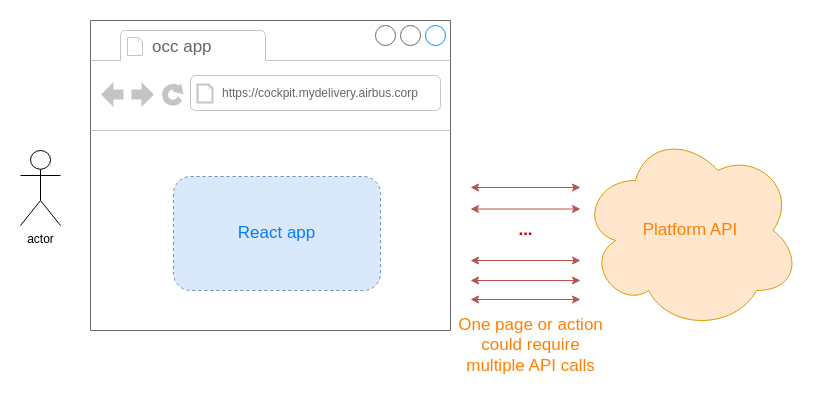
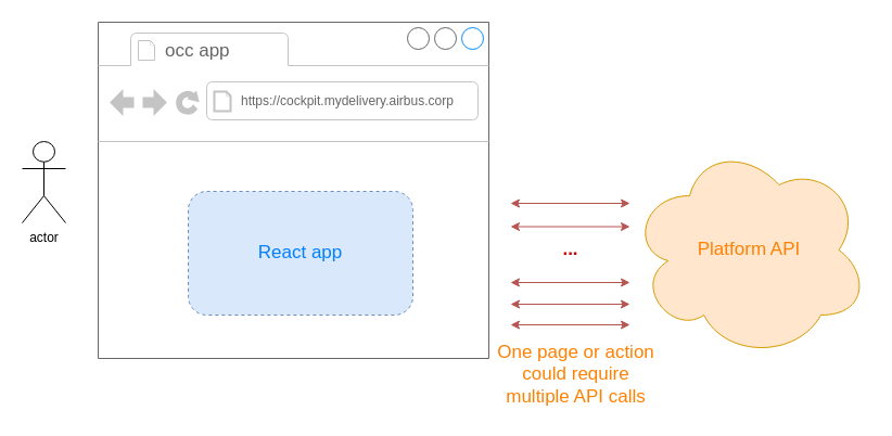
  <mxCell id="0" />
  <mxCell id="1" parent="0" />
- <mxCell id="2" value="actor" style="shape=umlActor;verticalLabelPosition=bottom;labelBackgroundColor=#ffffff;verticalAlign=top;html=1;outlineConnect=0;" vertex="1" parent="1"><mxGeometry x="20" y="150" width="40" height="75" as="geometry" /></mxCell>
+ <mxCell id="2" value="actor" style="shape=umlActor;verticalLabelPosition=bottom;labelBackgroundColor=#ffffff;verticalAlign=top;html=1;outlineConnect=0;" vertex="1" parent="1"><mxGeometry x="20" y="130" width="40" height="75" as="geometry" /></mxCell>
  <mxCell id="3" value="" style="strokeWidth=1;shadow=0;dashed=0;align=center;html=1;shape=mxgraph.mockup.containers.browserWindow;rSize=0;strokeColor=#666666;strokeColor2=#008cff;strokeColor3=#c4c4c4;mainText=,;recursiveResize=0;" vertex="1" parent="1"><mxGeometry x="90" y="20" width="360" height="310" as="geometry" /></mxCell>
  <mxCell id="4" value="occ app" style="strokeWidth=1;shadow=0;dashed=0;align=center;html=1;shape=mxgraph.mockup.containers.anchor;fontSize=17;fontColor=#666666;align=left;" vertex="1" parent="3"><mxGeometry x="60" y="12" width="140" height="30" as="geometry" /></mxCell>
  <mxCell id="5" value="https://cockpit.mydelivery.airbus.corp" style="strokeWidth=1;shadow=0;dashed=0;align=center;html=1;shape=mxgraph.mockup.containers.anchor;rSize=0;fontSize=12;fontColor=#666666;align=left;" vertex="1" parent="3"><mxGeometry x="130" y="60" width="250" height="26" as="geometry" /></mxCell>
  <mxCell id="6" value="React app" style="rounded=1;whiteSpace=wrap;html=1;fontSize=17;fillColor=#dae8fc;strokeColor=#6c8ebf;fontColor=#007FFF;dashed=1;" vertex="1" parent="3"><mxGeometry x="83" y="156" width="207" height="114" as="geometry" /></mxCell>
  <mxCell id="7" value="Platform API" style="ellipse;shape=cloud;whiteSpace=wrap;html=1;fontSize=17;fillColor=#ffe6cc;strokeColor=#d79b00;fontColor=#FF8000;" vertex="1" parent="1"><mxGeometry x="580" y="130" width="220" height="200" as="geometry" /></mxCell>
  <mxCell id="8" value="" style="endArrow=classic;startArrow=classic;html=1;fontSize=17;fontColor=#007FFF;fillColor=#f8cecc;strokeColor=#b85450;" edge="1" parent="1"><mxGeometry width="50" height="50" relative="1" as="geometry"><mxPoint x="470" y="187" as="sourcePoint" /><mxPoint x="580" y="187" as="targetPoint" /></mxGeometry></mxCell>
  <mxCell id="9" value="" style="endArrow=classic;startArrow=classic;html=1;fontSize=17;fontColor=#007FFF;fillColor=#f8cecc;strokeColor=#b85450;" edge="1" parent="1"><mxGeometry width="50" height="50" relative="1" as="geometry"><mxPoint x="470" y="208.5" as="sourcePoint" /><mxPoint x="580" y="208.5" as="targetPoint" /></mxGeometry></mxCell>
  <mxCell id="10" value="" style="endArrow=classic;startArrow=classic;html=1;fontSize=17;fontColor=#007FFF;fillColor=#f8cecc;strokeColor=#b85450;" edge="1" parent="1"><mxGeometry width="50" height="50" relative="1" as="geometry"><mxPoint x="470" y="260" as="sourcePoint" /><mxPoint x="580" y="260" as="targetPoint" /></mxGeometry></mxCell>
  <mxCell id="11" value="" style="endArrow=classic;startArrow=classic;html=1;fontSize=17;fontColor=#007FFF;fillColor=#f8cecc;strokeColor=#b85450;" edge="1" parent="1"><mxGeometry width="50" height="50" relative="1" as="geometry"><mxPoint x="470" y="280" as="sourcePoint" /><mxPoint x="580" y="280" as="targetPoint" /></mxGeometry></mxCell>
  <mxCell id="12" value="" style="endArrow=classic;startArrow=classic;html=1;fontSize=17;fontColor=#007FFF;fillColor=#f8cecc;strokeColor=#b85450;" edge="1" parent="1"><mxGeometry width="50" height="50" relative="1" as="geometry"><mxPoint x="470" y="299" as="sourcePoint" /><mxPoint x="580" y="299" as="targetPoint" /></mxGeometry></mxCell>
  <mxCell id="13" value="&lt;b&gt;&lt;font color=&quot;#cc0000&quot;&gt;...&lt;/font&gt;&lt;/b&gt;" style="text;html=1;align=center;verticalAlign=middle;resizable=0;points=[];autosize=1;fontSize=17;fontColor=#007FFF;" vertex="1" parent="1"><mxGeometry x="510" y="215" width="30" height="30" as="geometry" /></mxCell>
  <mxCell id="14" value="One page or action &lt;br&gt;could require &lt;br&gt;multiple API calls" style="text;html=1;align=center;verticalAlign=middle;resizable=0;points=[];autosize=1;fontSize=17;fontColor=#FF8000;" vertex="1" parent="1"><mxGeometry x="450" y="310" width="160" height="70" as="geometry" /></mxCell>
